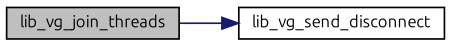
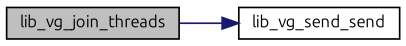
  digraph {
    rankdir=LR
    fontname=Ubuntu
    node [color=black fontname=Ubuntu fontsize=10 shape=record]
    n1 [fillcolor=grey75 fontcolor=black height=0.2 label=lib_vg_join_threads style=filled width=0.4]
-   n2 [height=0.2 label=lib_vg_send_disconnect width=0.4]
+   n2 [height=0.2 label=lib_vg_send_send width=0.4]
    n1 -> n2 [color=midnightblue fontname=Ubuntu fontsize=10 labelfontname=Helvetica labelfontsize=10 style=solid]
  }
